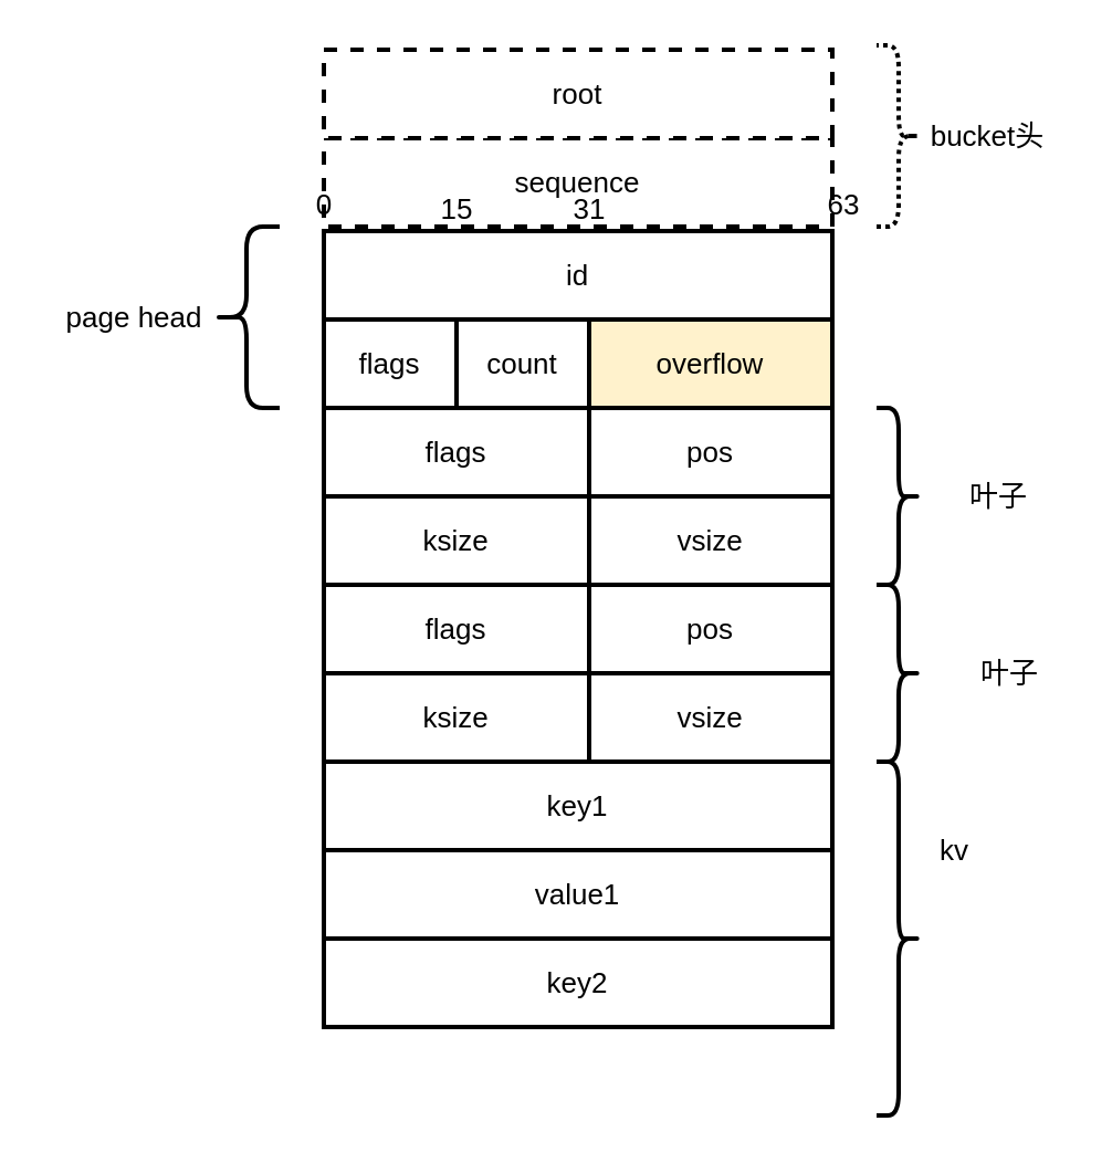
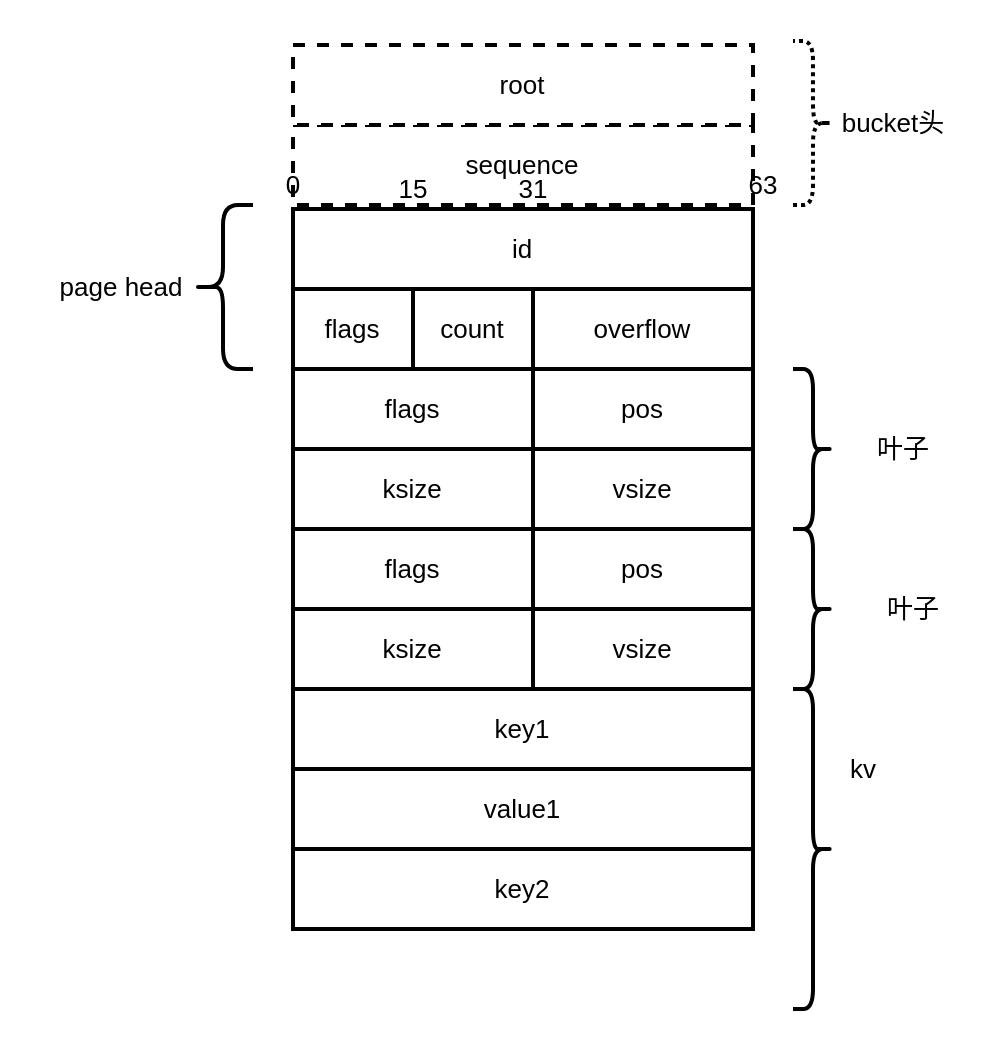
  <mxCell id="0" />
  <mxCell id="1" parent="0" />
  <mxCell id="2" value="" style="edgeStyle=orthogonalEdgeStyle;rounded=0;orthogonalLoop=1;jettySize=auto;html=1;fontFamily=Helvetica;strokeWidth=2;fontSize=13;" parent="1" source="4" target="11" edge="1"><mxGeometry relative="1" as="geometry" /></mxCell>
  <mxCell id="3" value="" style="edgeStyle=orthogonalEdgeStyle;rounded=0;orthogonalLoop=1;jettySize=auto;html=1;strokeWidth=2;fontFamily=Helvetica;fontSize=13;" parent="1" source="4" target="6" edge="1"><mxGeometry relative="1" as="geometry" /></mxCell>
  <mxCell id="4" value="flags" style="rounded=0;whiteSpace=wrap;html=1;fontFamily=Helvetica;strokeWidth=2;fontSize=13;" parent="1" vertex="1"><mxGeometry x="146" y="144" width="60" height="40" as="geometry" /></mxCell>
  <mxCell id="5" value="" style="edgeStyle=orthogonalEdgeStyle;rounded=0;orthogonalLoop=1;jettySize=auto;html=1;strokeWidth=2;fontFamily=Helvetica;fontSize=13;" parent="1" source="6" target="7" edge="1"><mxGeometry relative="1" as="geometry" /></mxCell>
  <mxCell id="6" value="flags" style="rounded=0;whiteSpace=wrap;html=1;fontFamily=Helvetica;strokeWidth=2;fontSize=13;" parent="1" vertex="1"><mxGeometry x="146" y="184" width="120" height="40" as="geometry" /></mxCell>
  <mxCell id="7" value="ksize" style="rounded=0;whiteSpace=wrap;html=1;fontFamily=Helvetica;strokeWidth=2;fontSize=13;" parent="1" vertex="1"><mxGeometry x="146" y="224" width="120" height="40" as="geometry" /></mxCell>
  <mxCell id="8" value="" style="edgeStyle=orthogonalEdgeStyle;rounded=0;orthogonalLoop=1;jettySize=auto;html=1;strokeWidth=2;fontFamily=Helvetica;fontSize=13;" parent="1" source="9" target="10" edge="1"><mxGeometry relative="1" as="geometry" /></mxCell>
  <mxCell id="9" value="pos" style="rounded=0;whiteSpace=wrap;html=1;fontFamily=Helvetica;strokeWidth=2;fontSize=13;" parent="1" vertex="1"><mxGeometry x="266" y="184" width="110" height="40" as="geometry" /></mxCell>
  <mxCell id="10" value="vsize" style="rounded=0;whiteSpace=wrap;html=1;fontFamily=Helvetica;strokeWidth=2;fontSize=13;" parent="1" vertex="1"><mxGeometry x="266" y="224" width="110" height="40" as="geometry" /></mxCell>
  <mxCell id="11" value="id" style="rounded=0;whiteSpace=wrap;html=1;fontFamily=Helvetica;strokeWidth=2;fontSize=13;" parent="1" vertex="1"><mxGeometry x="146" y="104" width="230" height="40" as="geometry" /></mxCell>
  <mxCell id="12" value="sequence" style="rounded=0;whiteSpace=wrap;html=1;fontFamily=Helvetica;strokeWidth=2;fontSize=13;dashed=1;" parent="1" vertex="1"><mxGeometry x="146" y="62" width="230" height="40" as="geometry" /></mxCell>
  <mxCell id="13" value="root" style="rounded=0;whiteSpace=wrap;html=1;fontFamily=Helvetica;strokeWidth=2;fontSize=13;dashed=1;" parent="1" vertex="1"><mxGeometry x="146" y="22" width="230" height="40" as="geometry" /></mxCell>
  <mxCell id="14" value="count" style="rounded=0;whiteSpace=wrap;html=1;fontFamily=Helvetica;strokeWidth=2;fontSize=13;" parent="1" vertex="1"><mxGeometry x="206" y="144" width="60" height="40" as="geometry" /></mxCell>
- <mxCell id="15" value="overflow" style="rounded=0;whiteSpace=wrap;html=1;fontFamily=Helvetica;strokeWidth=2;fontSize=13;fillColor=#fff2cc;" parent="1" vertex="1"><mxGeometry x="266" y="144" width="110" height="40" as="geometry" /></mxCell>
+ <mxCell id="15" value="overflow" style="rounded=0;whiteSpace=wrap;html=1;fontFamily=Helvetica;strokeWidth=2;fontSize=13;" parent="1" vertex="1"><mxGeometry x="266" y="144" width="110" height="40" as="geometry" /></mxCell>
  <mxCell id="16" value="0" style="text;html=1;align=center;verticalAlign=middle;resizable=0;points=[];autosize=1;fontSize=13;fontFamily=Helvetica;" parent="1" vertex="1"><mxGeometry x="136" y="82" width="20" height="20" as="geometry" /></mxCell>
  <mxCell id="17" value="63" style="text;html=1;align=center;verticalAlign=middle;resizable=0;points=[];autosize=1;fontSize=13;fontFamily=Helvetica;" parent="1" vertex="1"><mxGeometry x="366" y="82" width="30" height="20" as="geometry" /></mxCell>
  <mxCell id="18" value="15" style="text;html=1;align=center;verticalAlign=middle;resizable=0;points=[];autosize=1;fontSize=13;fontFamily=Helvetica;" parent="1" vertex="1"><mxGeometry x="191" y="84" width="30" height="20" as="geometry" /></mxCell>
  <mxCell id="19" value="31" style="text;html=1;align=center;verticalAlign=middle;resizable=0;points=[];autosize=1;fontSize=13;fontFamily=Helvetica;" parent="1" vertex="1"><mxGeometry x="251" y="84" width="30" height="20" as="geometry" /></mxCell>
  <mxCell id="20" value="" style="edgeStyle=orthogonalEdgeStyle;rounded=0;orthogonalLoop=1;jettySize=auto;html=1;strokeWidth=2;fontFamily=Helvetica;fontSize=13;" parent="1" source="21" target="23" edge="1"><mxGeometry relative="1" as="geometry" /></mxCell>
  <mxCell id="21" value="flags" style="rounded=0;whiteSpace=wrap;html=1;fontFamily=Helvetica;strokeWidth=2;fontSize=13;" parent="1" vertex="1"><mxGeometry x="146" y="264" width="120" height="40" as="geometry" /></mxCell>
  <mxCell id="22" value="" style="edgeStyle=orthogonalEdgeStyle;rounded=0;orthogonalLoop=1;jettySize=auto;html=1;strokeWidth=2;fontFamily=Helvetica;fontSize=13;" parent="1" source="23" target="25" edge="1"><mxGeometry relative="1" as="geometry" /></mxCell>
  <mxCell id="23" value="ksize" style="rounded=0;whiteSpace=wrap;html=1;fontFamily=Helvetica;strokeWidth=2;fontSize=13;" parent="1" vertex="1"><mxGeometry x="146" y="304" width="120" height="40" as="geometry" /></mxCell>
  <mxCell id="24" value="" style="edgeStyle=orthogonalEdgeStyle;rounded=0;orthogonalLoop=1;jettySize=auto;html=1;strokeWidth=2;fontFamily=Helvetica;fontSize=13;" parent="1" source="25" target="27" edge="1"><mxGeometry relative="1" as="geometry" /></mxCell>
  <mxCell id="25" value="key1" style="rounded=0;whiteSpace=wrap;html=1;fontFamily=Helvetica;strokeWidth=2;fontSize=13;" parent="1" vertex="1"><mxGeometry x="146" y="344" width="230" height="40" as="geometry" /></mxCell>
  <mxCell id="26" value="" style="edgeStyle=orthogonalEdgeStyle;rounded=0;orthogonalLoop=1;jettySize=auto;html=1;strokeWidth=2;fontFamily=Helvetica;fontSize=13;" parent="1" source="27" target="28" edge="1"><mxGeometry relative="1" as="geometry" /></mxCell>
  <mxCell id="27" value="value1" style="rounded=0;whiteSpace=wrap;html=1;fontFamily=Helvetica;strokeWidth=2;fontSize=13;" parent="1" vertex="1"><mxGeometry x="146" y="384" width="230" height="40" as="geometry" /></mxCell>
  <mxCell id="28" value="key2" style="rounded=0;whiteSpace=wrap;html=1;fontFamily=Helvetica;strokeWidth=2;fontSize=13;" parent="1" vertex="1"><mxGeometry x="146" y="424" width="230" height="40" as="geometry" /></mxCell>
  <mxCell id="29" value="" style="edgeStyle=orthogonalEdgeStyle;rounded=0;orthogonalLoop=1;jettySize=auto;html=1;strokeWidth=2;fontFamily=Helvetica;fontSize=13;" parent="1" source="30" target="31" edge="1"><mxGeometry relative="1" as="geometry" /></mxCell>
  <mxCell id="30" value="pos" style="rounded=0;whiteSpace=wrap;html=1;fontFamily=Helvetica;strokeWidth=2;fontSize=13;" parent="1" vertex="1"><mxGeometry x="266" y="264" width="110" height="40" as="geometry" /></mxCell>
  <mxCell id="31" value="vsize" style="rounded=0;whiteSpace=wrap;html=1;fontFamily=Helvetica;strokeWidth=2;fontSize=13;" parent="1" vertex="1"><mxGeometry x="266" y="304" width="110" height="40" as="geometry" /></mxCell>
  <mxCell id="32" value="" style="shape=curlyBracket;whiteSpace=wrap;html=1;rounded=1;strokeWidth=2;fontFamily=Helvetica;fontSize=13;" parent="1" vertex="1"><mxGeometry x="96" y="102" width="30" height="82" as="geometry" /></mxCell>
  <mxCell id="33" value="page head" style="text;html=1;align=center;verticalAlign=middle;resizable=0;points=[];autosize=1;fontSize=13;fontFamily=Helvetica;" parent="1" vertex="1"><mxGeometry x="20" y="133" width="80" height="20" as="geometry" /></mxCell>
  <mxCell id="34" value="" style="shape=curlyBracket;whiteSpace=wrap;html=1;rounded=1;strokeWidth=2;fontFamily=Helvetica;fontSize=13;rotation=-180;" parent="1" vertex="1"><mxGeometry x="396" y="184" width="20" height="80" as="geometry" /></mxCell>
  <mxCell id="35" value="叶子" style="text;html=1;align=center;verticalAlign=middle;resizable=0;points=[];autosize=1;fontSize=13;fontFamily=Helvetica;" parent="1" vertex="1"><mxGeometry x="431" y="214" width="40" height="20" as="geometry" /></mxCell>
  <mxCell id="36" value="" style="shape=curlyBracket;whiteSpace=wrap;html=1;rounded=1;strokeWidth=2;fontFamily=Helvetica;fontSize=13;rotation=-180;" parent="1" vertex="1"><mxGeometry x="396" y="264" width="20" height="80" as="geometry" /></mxCell>
  <mxCell id="37" value="叶子" style="text;html=1;align=center;verticalAlign=middle;resizable=0;points=[];autosize=1;fontSize=13;fontFamily=Helvetica;" parent="1" vertex="1"><mxGeometry x="436" y="294" width="40" height="20" as="geometry" /></mxCell>
  <mxCell id="38" value="" style="shape=curlyBracket;whiteSpace=wrap;html=1;rounded=1;strokeWidth=2;fontFamily=Helvetica;fontSize=13;direction=west;" parent="1" vertex="1"><mxGeometry x="396" y="344" width="20" height="160" as="geometry" /></mxCell>
  <mxCell id="39" value="kv" style="text;html=1;align=center;verticalAlign=middle;resizable=0;points=[];autosize=1;fontSize=13;fontFamily=Helvetica;" parent="1" vertex="1"><mxGeometry x="416" y="374" width="30" height="20" as="geometry" /></mxCell>
  <mxCell id="40" value="" style="shape=curlyBracket;whiteSpace=wrap;html=1;rounded=1;strokeWidth=2;fontFamily=Helvetica;fontSize=13;direction=west;dashed=1;dashPattern=1 1;" parent="1" vertex="1"><mxGeometry x="396" y="20" width="20" height="82" as="geometry" /></mxCell>
  <mxCell id="41" value="bucket头" style="text;html=1;align=center;verticalAlign=middle;resizable=0;points=[];autosize=1;fontSize=13;fontFamily=Helvetica;" parent="1" vertex="1"><mxGeometry x="411" y="51" width="70" height="20" as="geometry" /></mxCell>
